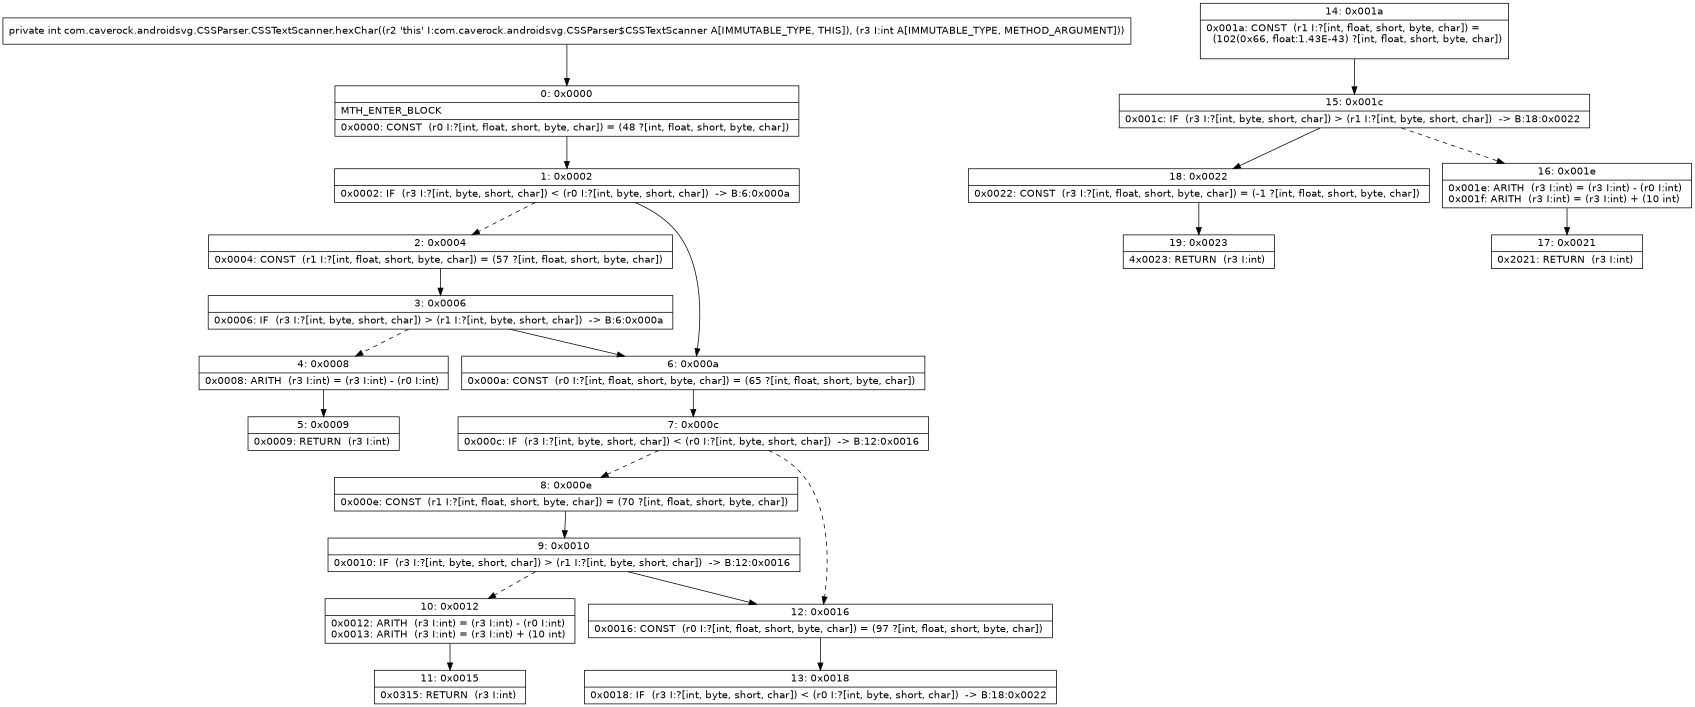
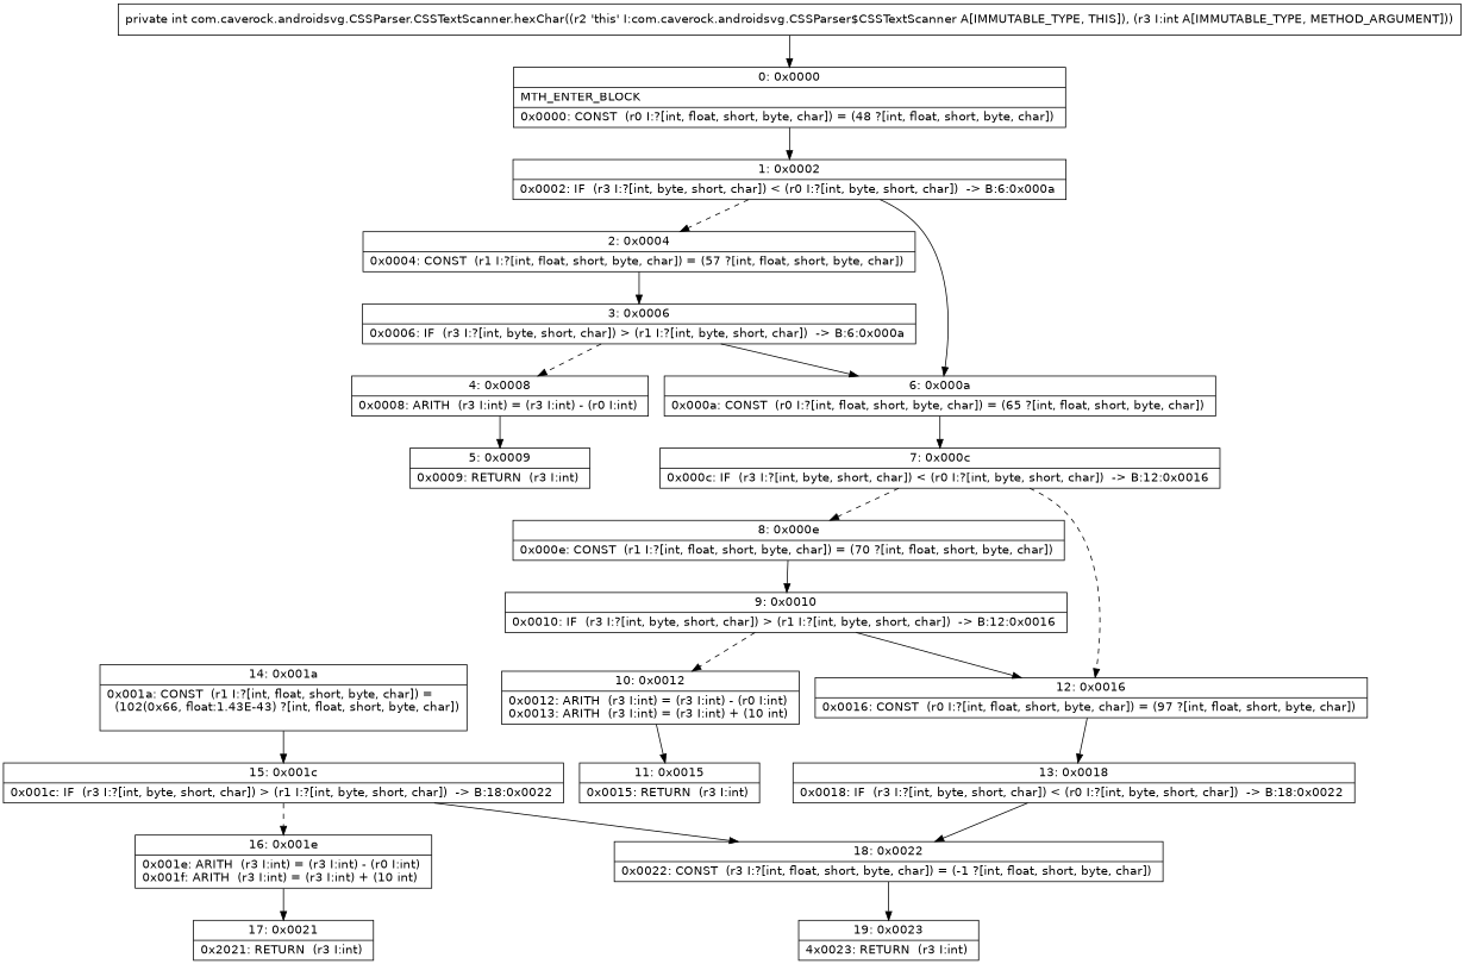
  digraph {
    fontname="DejaVu Sans"
    node [fontname="DejaVu Sans" shape=record]
    edge [fontname="DejaVu Sans"]
    n1 [label="{0\:\ 0x0000|MTH_ENTER_BLOCK\l|0x0000: CONST  (r0 I:?[int, float, short, byte, char]) = (48 ?[int, float, short, byte, char]) \l}"]
    n2 [label="{1\:\ 0x0002|0x0002: IF  (r3 I:?[int, byte, short, char]) \< (r0 I:?[int, byte, short, char])  \-\> B:6:0x000a \l}"]
    n3 [label="{2\:\ 0x0004|0x0004: CONST  (r1 I:?[int, float, short, byte, char]) = (57 ?[int, float, short, byte, char]) \l}"]
    n4 [label="{6\:\ 0x000a|0x000a: CONST  (r0 I:?[int, float, short, byte, char]) = (65 ?[int, float, short, byte, char]) \l}"]
    n5 [label="{3\:\ 0x0006|0x0006: IF  (r3 I:?[int, byte, short, char]) \> (r1 I:?[int, byte, short, char])  \-\> B:6:0x000a \l}"]
    n6 [label="{7\:\ 0x000c|0x000c: IF  (r3 I:?[int, byte, short, char]) \< (r0 I:?[int, byte, short, char])  \-\> B:12:0x0016 \l}"]
    n7 [label="{4\:\ 0x0008|0x0008: ARITH  (r3 I:int) = (r3 I:int) \- (r0 I:int) \l}"]
    n8 [label="{5\:\ 0x0009|0x0009: RETURN  (r3 I:int) \l}"]
    n9 [label="{8\:\ 0x000e|0x000e: CONST  (r1 I:?[int, float, short, byte, char]) = (70 ?[int, float, short, byte, char]) \l}"]
    n10 [label="{12\:\ 0x0016|0x0016: CONST  (r0 I:?[int, float, short, byte, char]) = (97 ?[int, float, short, byte, char]) \l}"]
    n11 [label="{9\:\ 0x0010|0x0010: IF  (r3 I:?[int, byte, short, char]) \> (r1 I:?[int, byte, short, char])  \-\> B:12:0x0016 \l}"]
    n12 [label="{13\:\ 0x0018|0x0018: IF  (r3 I:?[int, byte, short, char]) \< (r0 I:?[int, byte, short, char])  \-\> B:18:0x0022 \l}"]
    n13 [label="{10\:\ 0x0012|0x0012: ARITH  (r3 I:int) = (r3 I:int) \- (r0 I:int) \l0x0013: ARITH  (r3 I:int) = (r3 I:int) + (10 int) \l}"]
-   n14 [label="{11\:\ 0x0015|0x0315: RETURN  (r3 I:int) \l}"]
+   n14 [label="{11\:\ 0x0015|0x0015: RETURN  (r3 I:int) \l}"]
    n15 [label="{18\:\ 0x0022|0x0022: CONST  (r3 I:?[int, float, short, byte, char]) = (\-1 ?[int, float, short, byte, char]) \l}"]
    n16 [label="{14\:\ 0x001a|0x001a: CONST  (r1 I:?[int, float, short, byte, char]) = \l  (102(0x66, float:1.43E\-43) ?[int, float, short, byte, char])\l \l}"]
    n17 [label="{15\:\ 0x001c|0x001c: IF  (r3 I:?[int, byte, short, char]) \> (r1 I:?[int, byte, short, char])  \-\> B:18:0x0022 \l}"]
    n18 [label="{19\:\ 0x0023|4x0023: RETURN  (r3 I:int) \l}"]
    n19 [label="{16\:\ 0x001e|0x001e: ARITH  (r3 I:int) = (r3 I:int) \- (r0 I:int) \l0x001f: ARITH  (r3 I:int) = (r3 I:int) + (10 int) \l}"]
    n20 [label="{17\:\ 0x0021|0x2021: RETURN  (r3 I:int) \l}"]
    n21 [label="{private int com.caverock.androidsvg.CSSParser.CSSTextScanner.hexChar((r2 'this' I:com.caverock.androidsvg.CSSParser$CSSTextScanner A[IMMUTABLE_TYPE, THIS]), (r3 I:int A[IMMUTABLE_TYPE, METHOD_ARGUMENT])) }"]
    n1 -> n2
    n2 -> n3 [style=dashed]
    n2 -> n4
    n3 -> n5
    n4 -> n6
    n5 -> n4
    n5 -> n7 [style=dashed]
    n6 -> n9 [style=dashed]
    n6 -> n10 [style=dashed]
    n7 -> n8
    n9 -> n11
    n10 -> n12
    n11 -> n10
    n11 -> n13 [style=dashed]
+   n12 -> n15
    n13 -> n14
    n15 -> n18
    n16 -> n17
    n17 -> n15
    n17 -> n19 [style=dashed]
    n19 -> n20
    n21 -> n1
  }
